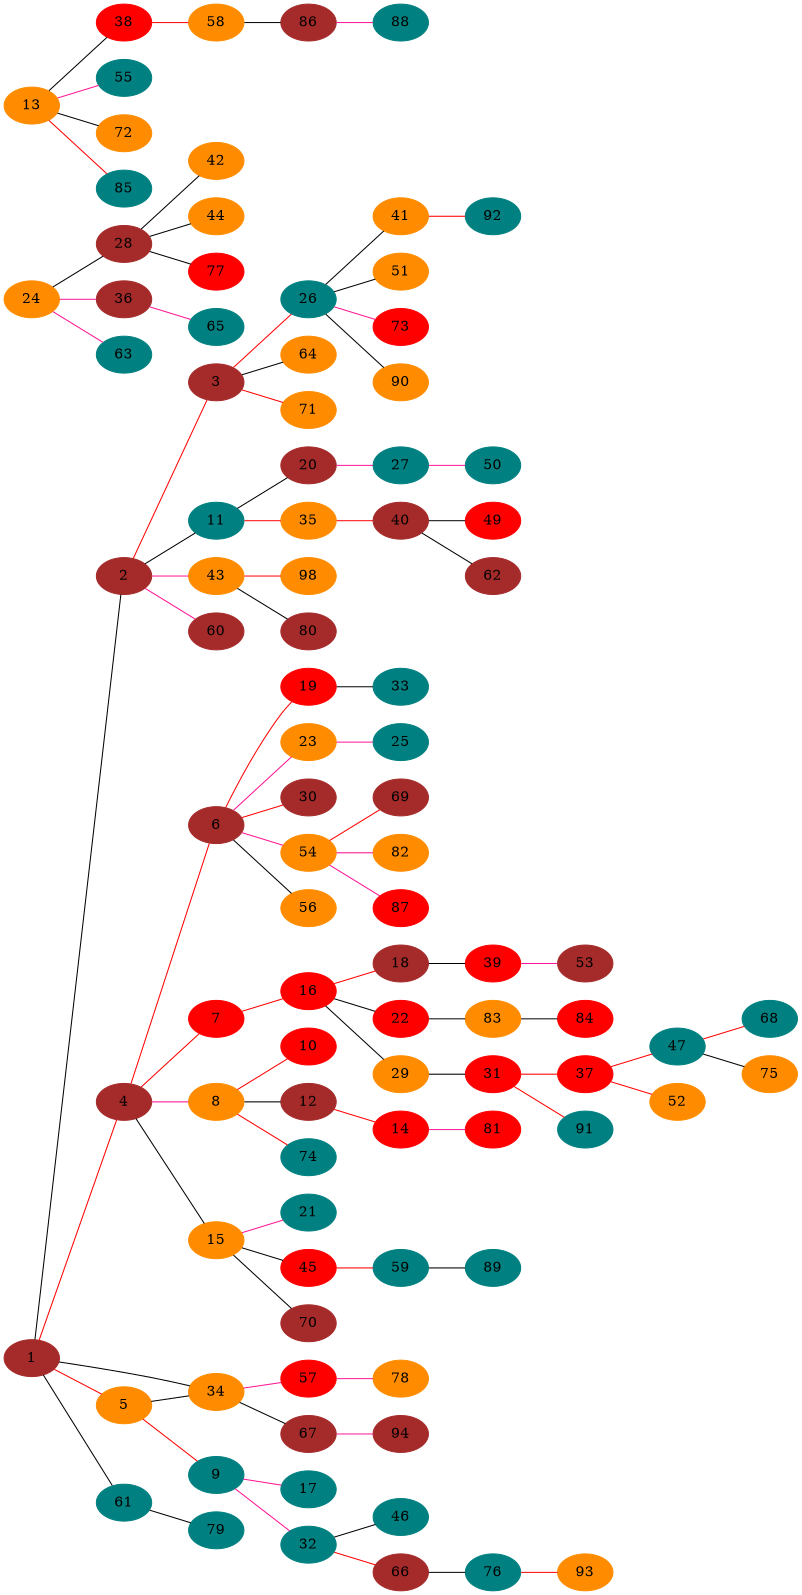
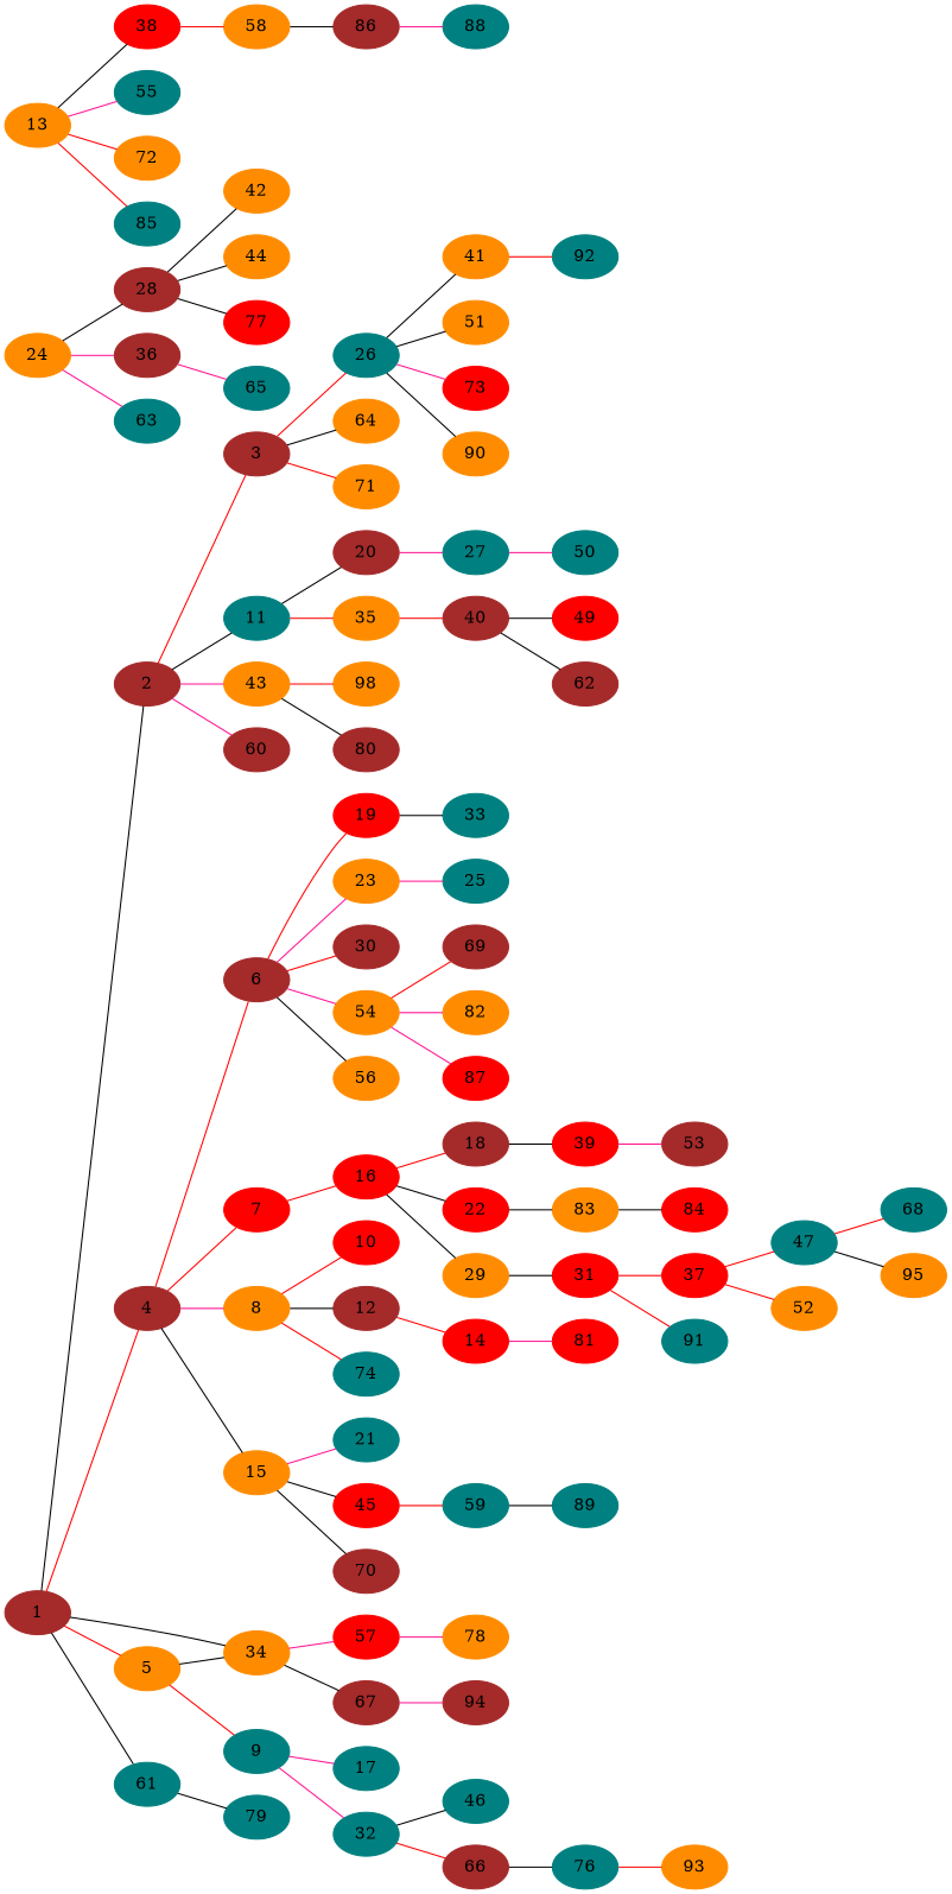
  graph {
    rankdir=LR
    node [color=darkorange style=filled]
    edge [color=black]
    1 [color=brown]
    2 [color=brown]
    4 [color=brown]
    5
    34
    61 [color=teal]
    3 [color=brown]
    11 [color=teal]
    43
    60 [color=brown]
    6 [color=brown]
    7 [color=red]
    8
    15
    9 [color=teal]
    57 [color=red]
    67 [color=brown]
    79 [color=teal]
    26 [color=teal]
    64
    71
    20 [color=brown]
    35
    n24 [label=98]
    80 [color=brown]
    41
    51
    73 [color=red]
    90
    19 [color=red]
    23
    30 [color=brown]
    54
    56
    16 [color=red]
    10 [color=red]
    12 [color=brown]
    74 [color=teal]
    21 [color=teal]
    45 [color=red]
    70 [color=brown]
    17 [color=teal]
    32 [color=teal]
    28 [color=brown]
    24
    36 [color=brown]
    63 [color=teal]
    33 [color=teal]
    25 [color=teal]
    69 [color=brown]
    82
    87 [color=red]
    18 [color=brown]
    22 [color=red]
    29
    14 [color=red]
    38 [color=red]
    13
    55 [color=teal]
    72
    85 [color=teal]
    46 [color=teal]
    66 [color=brown]
    27 [color=teal]
    40 [color=brown]
    81 [color=red]
    58
    59 [color=teal]
    39 [color=red]
    83
    31 [color=red]
    53 [color=brown]
    50 [color=teal]
    84 [color=red]
    42
    44
    77 [color=red]
    65 [color=teal]
    92 [color=teal]
    37 [color=red]
    91 [color=teal]
    47 [color=teal]
    52
    76 [color=teal]
    78
    94 [color=brown]
    49 [color=red]
    62 [color=brown]
    68 [color=teal]
-   75
+   75 [label=95]
    86 [color=brown]
    89 [color=teal]
    88 [color=teal]
    93
    1 -- 2
    1 -- 4 [color=red]
    1 -- 5 [color=red]
    1 -- 34
    1 -- 61
    2 -- 3 [color=red]
    2 -- 11
    2 -- 43 [color=deeppink]
    2 -- 60 [color=deeppink]
    4 -- 6 [color=red]
    4 -- 7 [color=red]
    4 -- 8 [color=deeppink]
    4 -- 15
    5 -- 34
    5 -- 9 [color=red]
    34 -- 57 [color=deeppink]
    34 -- 67
    61 -- 79
    3 -- 26 [color=red]
    3 -- 64
    3 -- 71 [color=red]
    11 -- 20
    11 -- 35 [color=red]
    43 -- n24 [color=red]
    43 -- 80
    6 -- 19 [color=red]
    6 -- 23 [color=deeppink]
    6 -- 30 [color=red]
    6 -- 54 [color=deeppink]
    6 -- 56
    7 -- 16 [color=red]
    8 -- 10 [color=red]
    8 -- 12
    8 -- 74 [color=red]
    15 -- 21 [color=deeppink]
    15 -- 45
    15 -- 70
    9 -- 17 [color=deeppink]
    9 -- 32 [color=deeppink]
    57 -- 78 [color=deeppink]
    67 -- 94 [color=deeppink]
    26 -- 41
    26 -- 51
    26 -- 73 [color=deeppink]
    26 -- 90
    20 -- 27 [color=deeppink]
    35 -- 40 [color=red]
    41 -- 92 [color=red]
    19 -- 33
    23 -- 25 [color=deeppink]
    54 -- 69 [color=red]
    54 -- 82 [color=deeppink]
    54 -- 87 [color=deeppink]
    16 -- 18 [color=red]
    16 -- 22
    16 -- 29
    12 -- 14 [color=red]
    45 -- 59 [color=red]
    32 -- 46
    32 -- 66 [color=red]
    28 -- 42
    28 -- 44
    28 -- 77
    24 -- 28
    24 -- 36 [color=deeppink]
    24 -- 63 [color=deeppink]
    36 -- 65 [color=deeppink]
    18 -- 39
    22 -- 83
    29 -- 31
    14 -- 81 [color=deeppink]
    38 -- 58 [color=red]
    13 -- 38
    13 -- 55 [color=deeppink]
-   13 -- 72
+   13 -- 72 [color=red]
    13 -- 85 [color=red]
    66 -- 76
    27 -- 50 [color=deeppink]
    40 -- 49
    40 -- 62
    58 -- 86
    59 -- 89
    39 -- 53 [color=deeppink]
    83 -- 84
    31 -- 37 [color=red]
    31 -- 91 [color=red]
    37 -- 47 [color=red]
    37 -- 52 [color=red]
    47 -- 68 [color=red]
    47 -- 75
    76 -- 93 [color=red]
    86 -- 88 [color=deeppink]
  }
